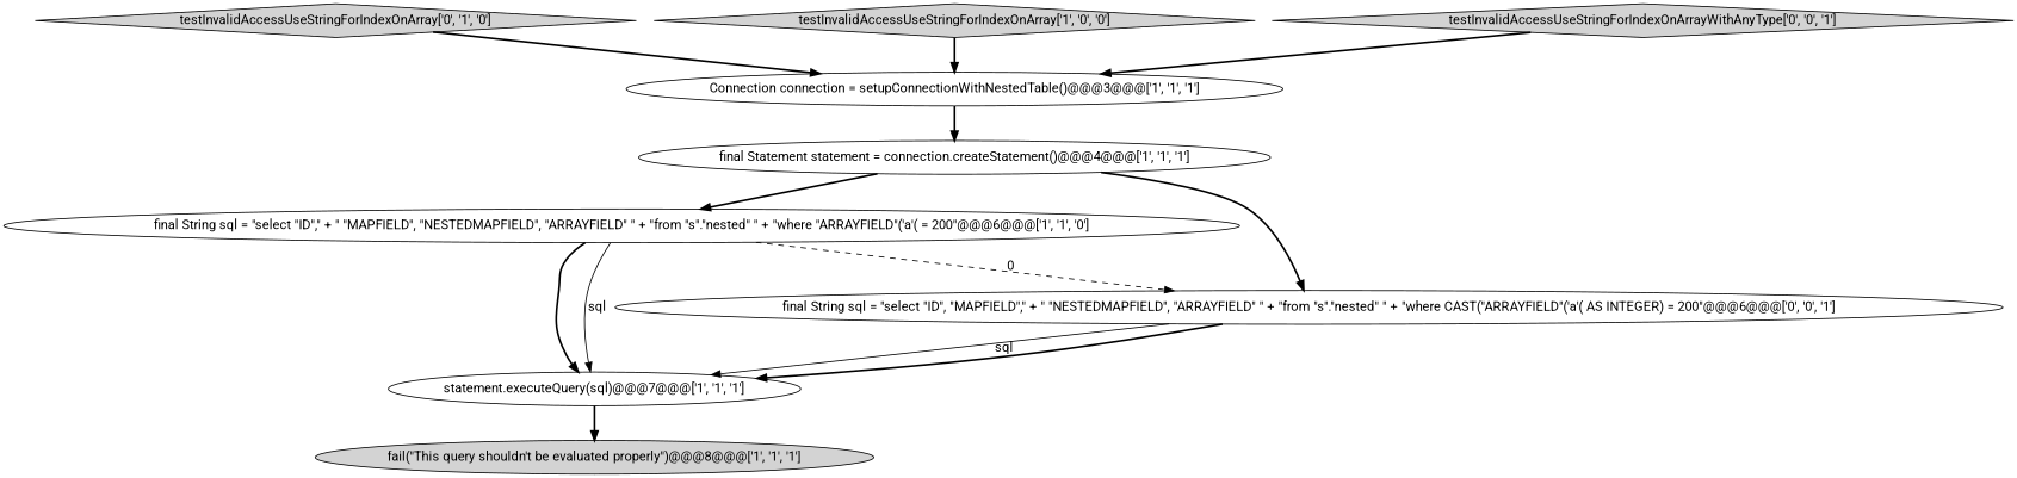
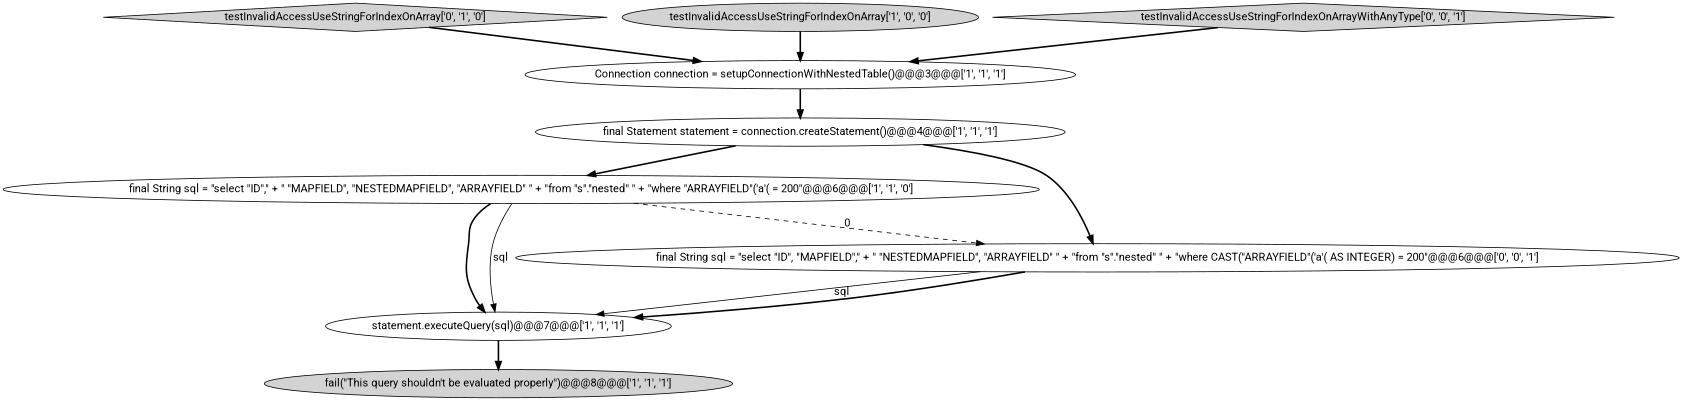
  digraph {
    fontname=Roboto
    node [fillcolor=white shape=ellipse style=filled fontname=Roboto]
    edge [style=bold fontname=Roboto]
    n1 [label="final String sql = \"select \"ID\",\" + \" \"MAPFIELD\", \"NESTEDMAPFIELD\", \"ARRAYFIELD\" \" + \"from \"s\".\"nested\" \" + \"where \"ARRAYFIELD\"('a'( = 200\"@@@6@@@['1', '1', '0']"]
    n2 [label="final String sql = \"select \"ID\", \"MAPFIELD\",\" + \" \"NESTEDMAPFIELD\", \"ARRAYFIELD\" \" + \"from \"s\".\"nested\" \" + \"where CAST(\"ARRAYFIELD\"('a'( AS INTEGER) = 200\"@@@6@@@['0', '0', '1']"]
    n3 [label="statement.executeQuery(sql)@@@7@@@['1', '1', '1']"]
    n4 [fillcolor=lightgray label="testInvalidAccessUseStringForIndexOnArray['0', '1', '0']" shape=diamond]
    n5 [label="Connection connection = setupConnectionWithNestedTable()@@@3@@@['1', '1', '1']"]
    n6 [label="final Statement statement = connection.createStatement()@@@4@@@['1', '1', '1']"]
    n7 [fillcolor=lightgray label="fail(\"This query shouldn't be evaluated properly\")@@@8@@@['1', '1', '1']"]
-   n8 [fillcolor=lightgray label="testInvalidAccessUseStringForIndexOnArray['1', '0', '0']" shape=diamond]
+   n8 [fillcolor=lightgray label="testInvalidAccessUseStringForIndexOnArray['1', '0', '0']"]
    n9 [fillcolor=lightgray label="testInvalidAccessUseStringForIndexOnArrayWithAnyType['0', '0', '1']" shape=diamond]
    n1 -> n2 [label=0 style=dashed]
    n1 -> n3
    n1 -> n3 [label=sql style=solid]
    n2 -> n3 [label=sql style=solid]
    n2 -> n3
    n3 -> n7
    n4 -> n5
    n5 -> n6
    n6 -> n1
    n6 -> n2
    n8 -> n5
    n9 -> n5
  }
